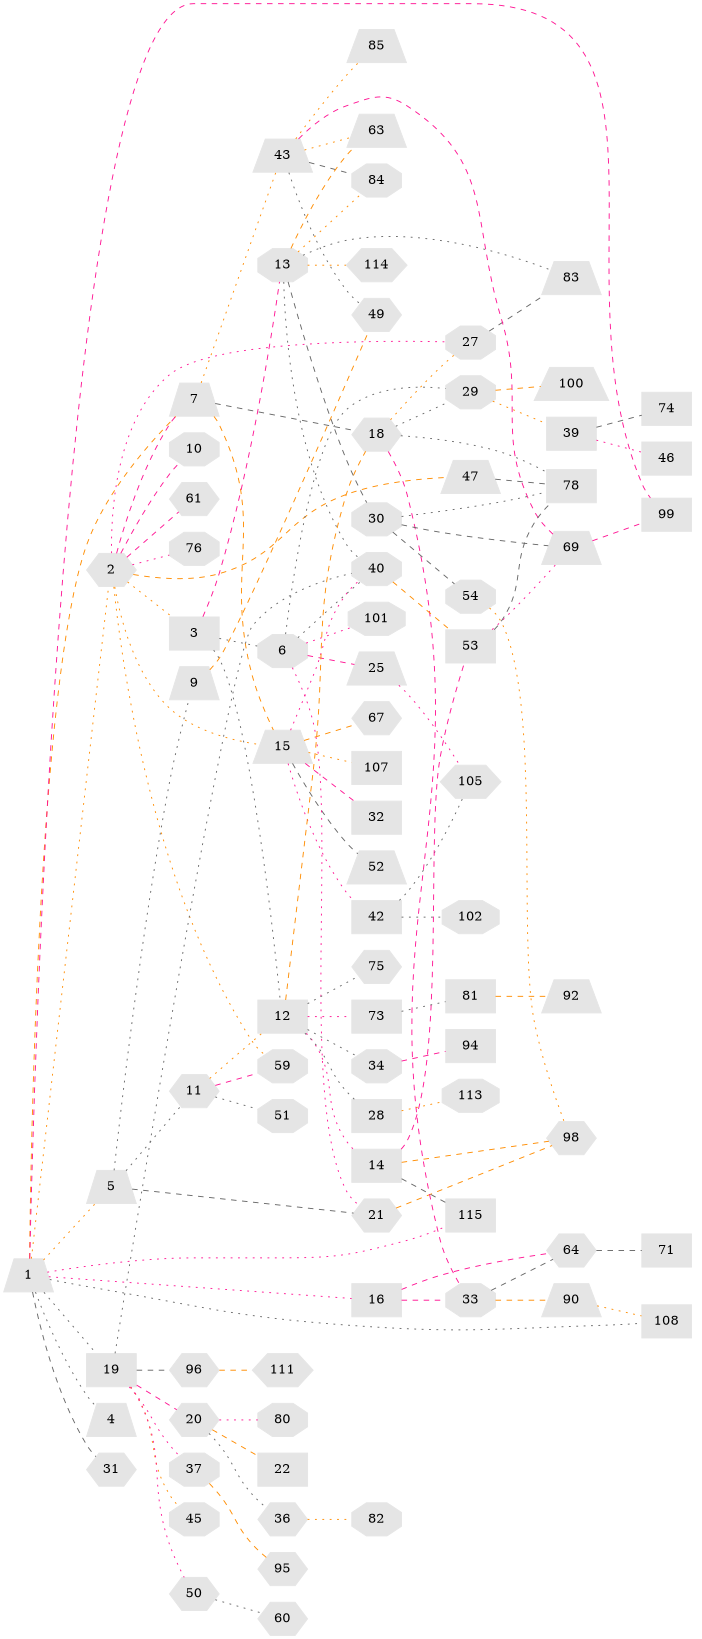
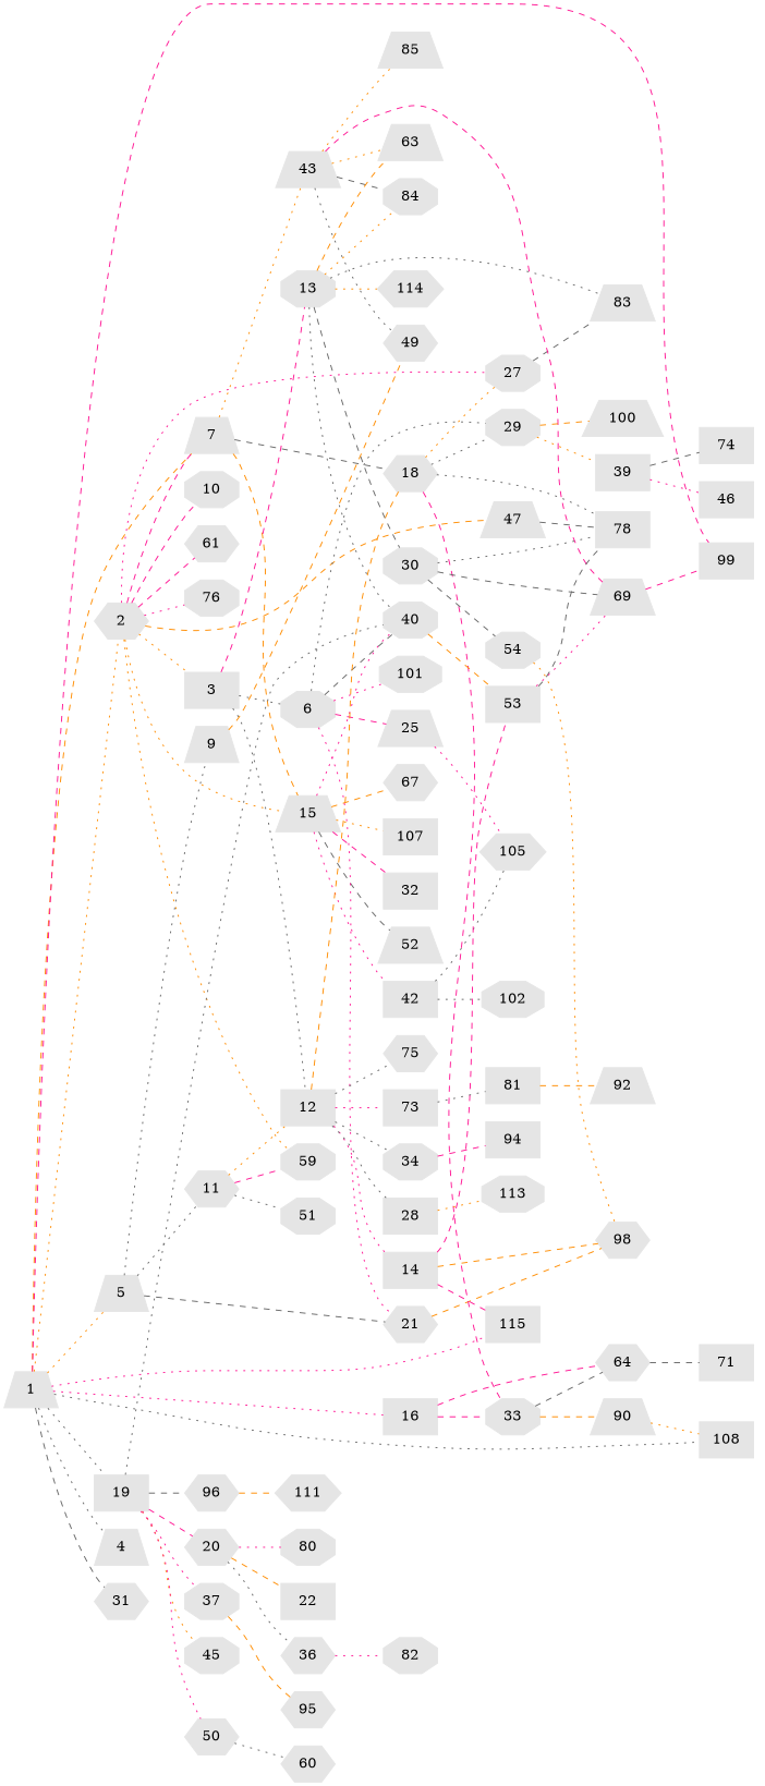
  graph {
    rankdir=LR
    node [color=gray90 shape=box style=filled]
    edge [color=gray40 style=dotted]
    1 [shape=trapezium super="+17"]
    2 [shape=hexagon super="+8"]
    4 [shape=trapezium super="+24"]
    5 [shape=trapezium super="+35"]
    7 [shape=trapezium]
    16
    19 [super="+44"]
    31 [shape=hexagon]
    99
    108
    115
    3 [super="+41"]
    10 [shape=octagon]
    15 [shape=trapezium super="+23"]
    27 [shape=octagon]
    47 [shape=trapezium super="+58"]
    59 [shape=octagon super="+88"]
    61 [shape=hexagon]
    76 [shape=octagon]
    9 [shape=trapezium]
    11 [shape=hexagon super="+26"]
    21 [shape=hexagon]
    18 [shape=hexagon super="+66"]
    43 [shape=trapezium super="+79"]
    33 [shape=octagon super="+97"]
    64 [shape=hexagon]
    40 [shape=octagon super="+104"]
    20 [shape=hexagon]
    37 [shape=octagon super="+57"]
    45 [shape=octagon]
    50 [shape=hexagon super="+110"]
    96 [shape=hexagon]
    6 [shape=octagon super="+48"]
    12 [super="+62"]
    13 [shape=octagon super="+38"]
    32
    42 [super="+68"]
    52 [shape=trapezium super="+86"]
    67 [shape=hexagon]
    n40 [label=107]
    83 [shape=trapezium super="+112"]
    78 [super="+107"]
    25 [shape=trapezium super="+72"]
    29 [shape=octagon super="+56"]
    101 [shape=octagon]
    14 [super="+109"]
    28
    34 [shape=octagon super="+65"]
    73
    75 [shape=hexagon]
    30 [shape=octagon]
    63 [shape=trapezium super="+70"]
    84 [shape=octagon]
    114 [shape=hexagon]
    49 [shape=hexagon super="+93"]
    51 [shape=octagon super="+106"]
    98 [shape=hexagon]
    105 [shape=hexagon]
    39
    100 [shape=trapezium]
    53 [super="+77"]
    69 [shape=trapezium super="+87"]
    85 [shape=trapezium]
    113 [shape=octagon]
    94
    81 [super="+95"]
    54 [shape=octagon super="+89"]
    102 [shape=octagon]
    90 [shape=trapezium]
    71
    22
    36 [shape=hexagon]
    80 [shape=octagon]
    n74 [label=95 shape=hexagon]
    60 [shape=hexagon]
    111 [shape=hexagon]
    82 [shape=octagon]
    46 [super="+91"]
    74
    92 [shape=trapezium]
    1 -- 2 [color=darkorange]
    1 -- 4
    1 -- 5 [color=darkorange]
    1 -- 7 [color=darkorange style=dashed]
    1 -- 16 [color=deeppink]
    1 -- 19
    1 -- 31 [style=dashed]
    1 -- 99 [color=deeppink style=dashed]
    1 -- 108
    1 -- 115 [color=deeppink]
    2 -- 7 [color=deeppink style=dashed]
    2 -- 3 [color=darkorange]
    2 -- 10 [color=deeppink style=dashed]
    2 -- 15 [color=darkorange]
    2 -- 27 [color=deeppink]
    2 -- 47 [color=darkorange style=dashed]
    2 -- 59 [color=darkorange]
    2 -- 61 [color=deeppink style=dashed]
    2 -- 76 [color=deeppink]
    5 -- 9
    5 -- 11
    5 -- 21 [style=dashed]
    7 -- 15 [color=darkorange style=dashed]
    7 -- 18 [style=dashed]
    7 -- 43 [color=darkorange]
    16 -- 33 [color=deeppink style=dashed]
    16 -- 64 [color=deeppink style=dashed]
    19 -- 40
    19 -- 20 [color=deeppink style=dashed]
    19 -- 37 [color=deeppink]
    19 -- 45 [color=darkorange]
    19 -- 50 [color=deeppink]
    19 -- 96 [style=dashed]
    3 -- 6
    3 -- 12
    3 -- 13 [color=deeppink style=dashed]
    15 -- 40 [color=deeppink]
    15 -- 32 [color=deeppink style=dashed]
    15 -- 42 [color=deeppink]
    15 -- 52 [style=dashed]
    15 -- 67 [color=darkorange style=dashed]
    15 -- n40 [color=darkorange]
    27 -- 83 [style=dashed]
    47 -- 78 [style=dashed]
    9 -- 49 [color=darkorange style=dashed]
    11 -- 59 [color=deeppink style=dashed]
    11 -- 12 [color=darkorange]
    11 -- 51
    21 -- 98 [color=darkorange style=dashed]
    18 -- 27 [color=darkorange]
    18 -- 33 [color=deeppink style=dashed]
    18 -- 78
    18 -- 29
    43 -- 63 [color=darkorange]
    43 -- 84 [style=dashed]
    43 -- 49
    43 -- 69 [color=deeppink style=dashed]
    43 -- 85 [color=darkorange]
    33 -- 64 [style=dashed]
    33 -- 90 [color=darkorange style=dashed]
    64 -- 71 [style=dashed]
    40 -- 53 [color=darkorange style=dashed]
    20 -- 22 [color=darkorange style=dashed]
    20 -- 36
    20 -- 80 [color=deeppink]
    37 -- n74 [color=darkorange style=dashed]
    50 -- 60
    96 -- 111 [color=darkorange style=dashed]
    6 -- 21 [color=deeppink]
-   6 -- 40
+   6 -- 40 [style=dashed]
    6 -- 25 [color=deeppink style=dashed]
    6 -- 29 [weight=2]
    6 -- 101 [color=deeppink]
    12 -- 18 [color=darkorange style=dashed]
    12 -- 14 [color=deeppink]
    12 -- 28
    12 -- 34
    12 -- 73 [color=deeppink]
    12 -- 75
    13 -- 40
    13 -- 83
    13 -- 30 [style=dashed]
    13 -- 63 [color=darkorange style=dashed]
    13 -- 84 [color=darkorange]
    13 -- 114 [color=darkorange]
    42 -- 105
    42 -- 102
    25 -- 105 [color=deeppink]
    29 -- 39 [color=darkorange]
    29 -- 100 [color=darkorange style=dashed]
-   14 -- 115 [style=dashed]
+   14 -- 115 [color=deeppink style=dashed]
    14 -- 98 [color=darkorange style=dashed]
    14 -- 53 [color=deeppink style=dashed]
    28 -- 113 [color=darkorange]
    34 -- 94 [color=deeppink style=dashed]
    73 -- 81
    30 -- 78
    30 -- 69 [style=dashed]
    30 -- 54 [style=dashed]
    39 -- 46 [color=deeppink]
    39 -- 74 [style=dashed]
    53 -- 78 [style=dashed]
    53 -- 69 [color=deeppink]
    69 -- 99 [color=deeppink style=dashed]
    81 -- 92 [color=darkorange style=dashed]
    54 -- 98 [color=darkorange]
    90 -- 108 [color=darkorange]
-   36 -- 82 [color=darkorange]
+   36 -- 82 [color=deeppink]
  }
